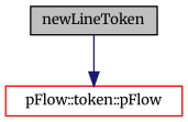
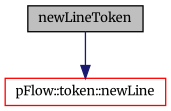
  digraph {
    rankdir=TB
    fontname=Merriweather
    node [fontname=Merriweather fontsize=10 shape=record style=filled]
    n1 [color=black fillcolor=grey75 fontcolor=black height=0.2 label=newLineToken width=0.4]
-   n2 [color=red fillcolor=white height=0.2 label="pFlow::token::pFlow" width=0.4]
+   n2 [color=red fillcolor=white height=0.2 label="pFlow::token::newLine" width=0.4]
    n1 -> n2 [color=midnightblue fontname=Merriweather fontsize=10 labelfontname=Helvetica labelfontsize=10 style=solid]
  }
